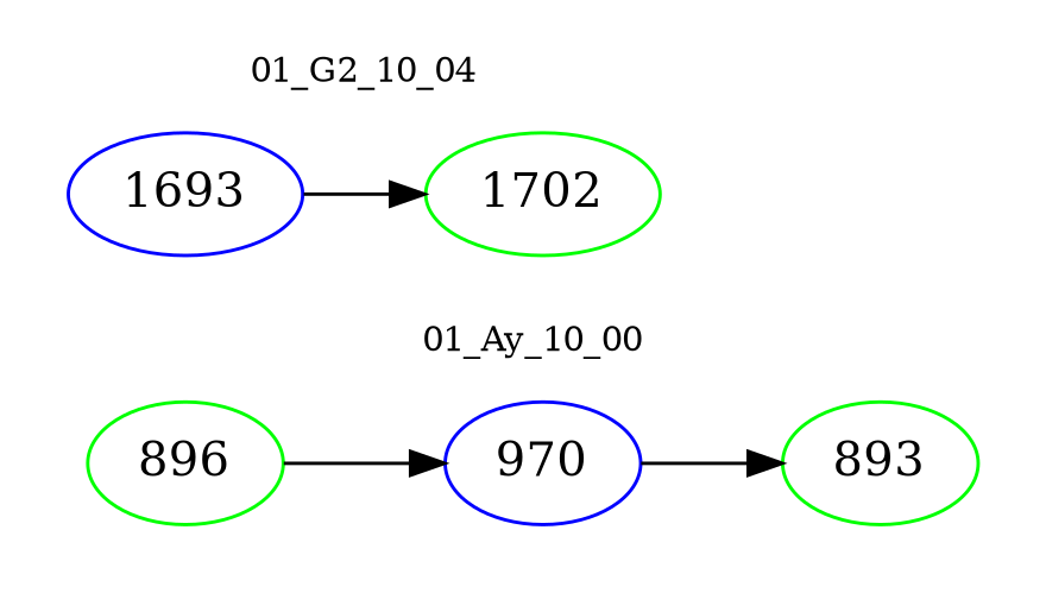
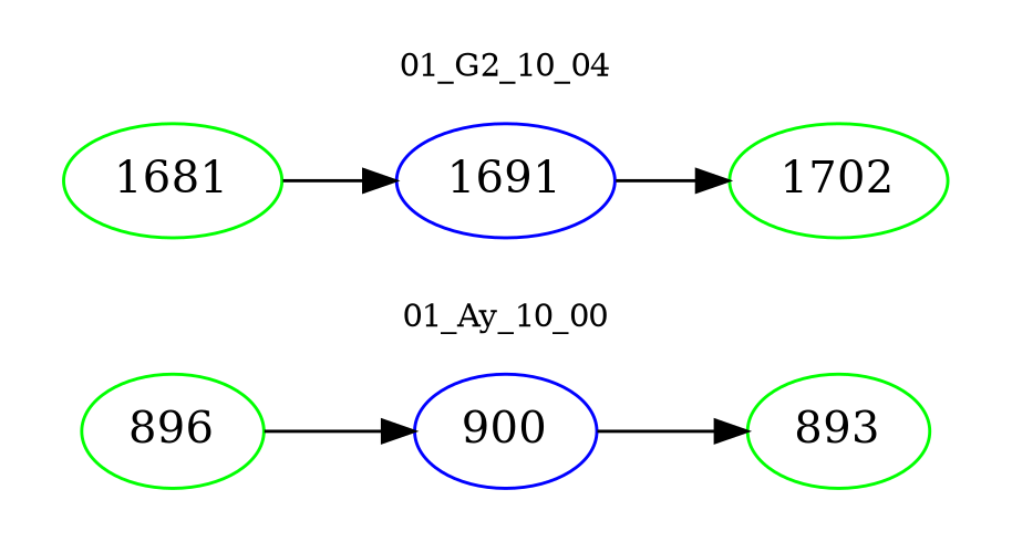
  digraph {
    rankdir=LR
    node [color=green]
    edge [color=black]
    n1 [label=896]
-   n2 [color=blue label=970]
+   n2 [color=blue label=900]
    n3 [label=893]
-   n5 [color=blue label=1693]
+   n4 [label=1681]
+   n5 [color=blue label=1691]
    n6 [label=1702]
    subgraph cluster_1 {
      color=white
      fontsize=10
      label="01_Ay_10_00"
      n1
      n2
      n3
    }
    subgraph cluster_2 {
      color=white
      fontsize=10
      label="01_G2_10_04"
+     n4
      n5
      n6
    }
    n1 -> n2
    n2 -> n3
+   n4 -> n5
    n5 -> n6
  }
